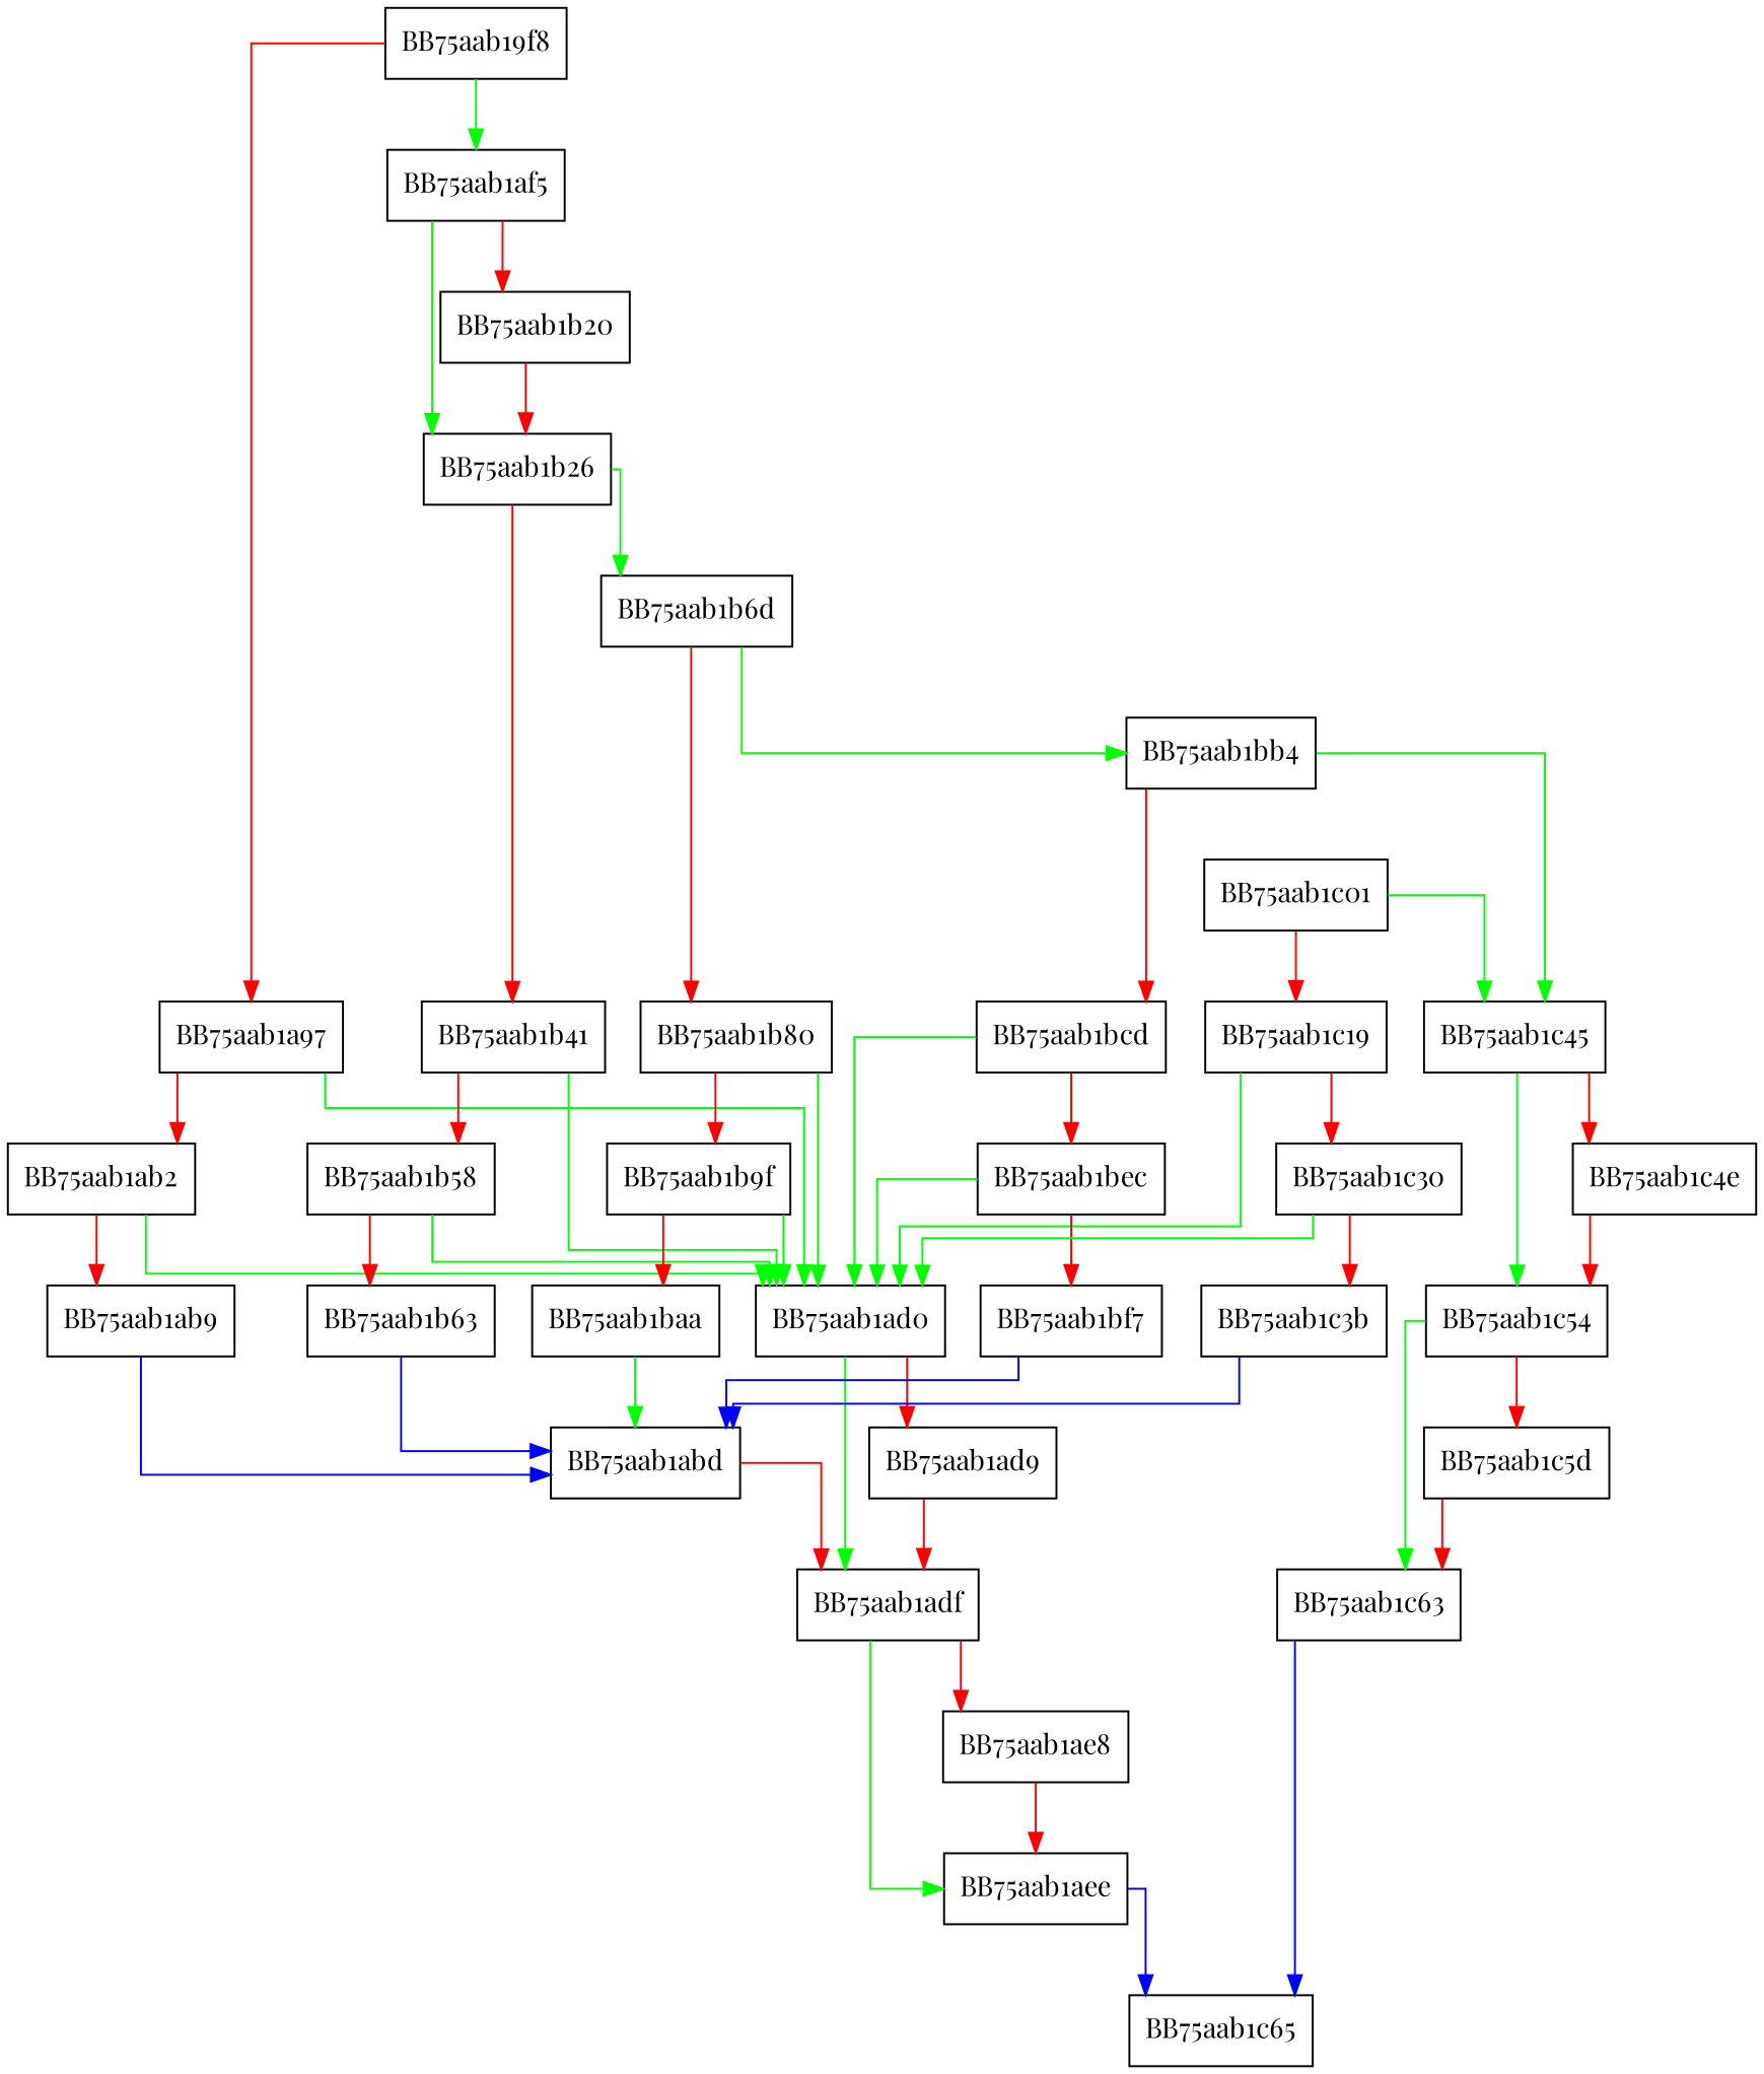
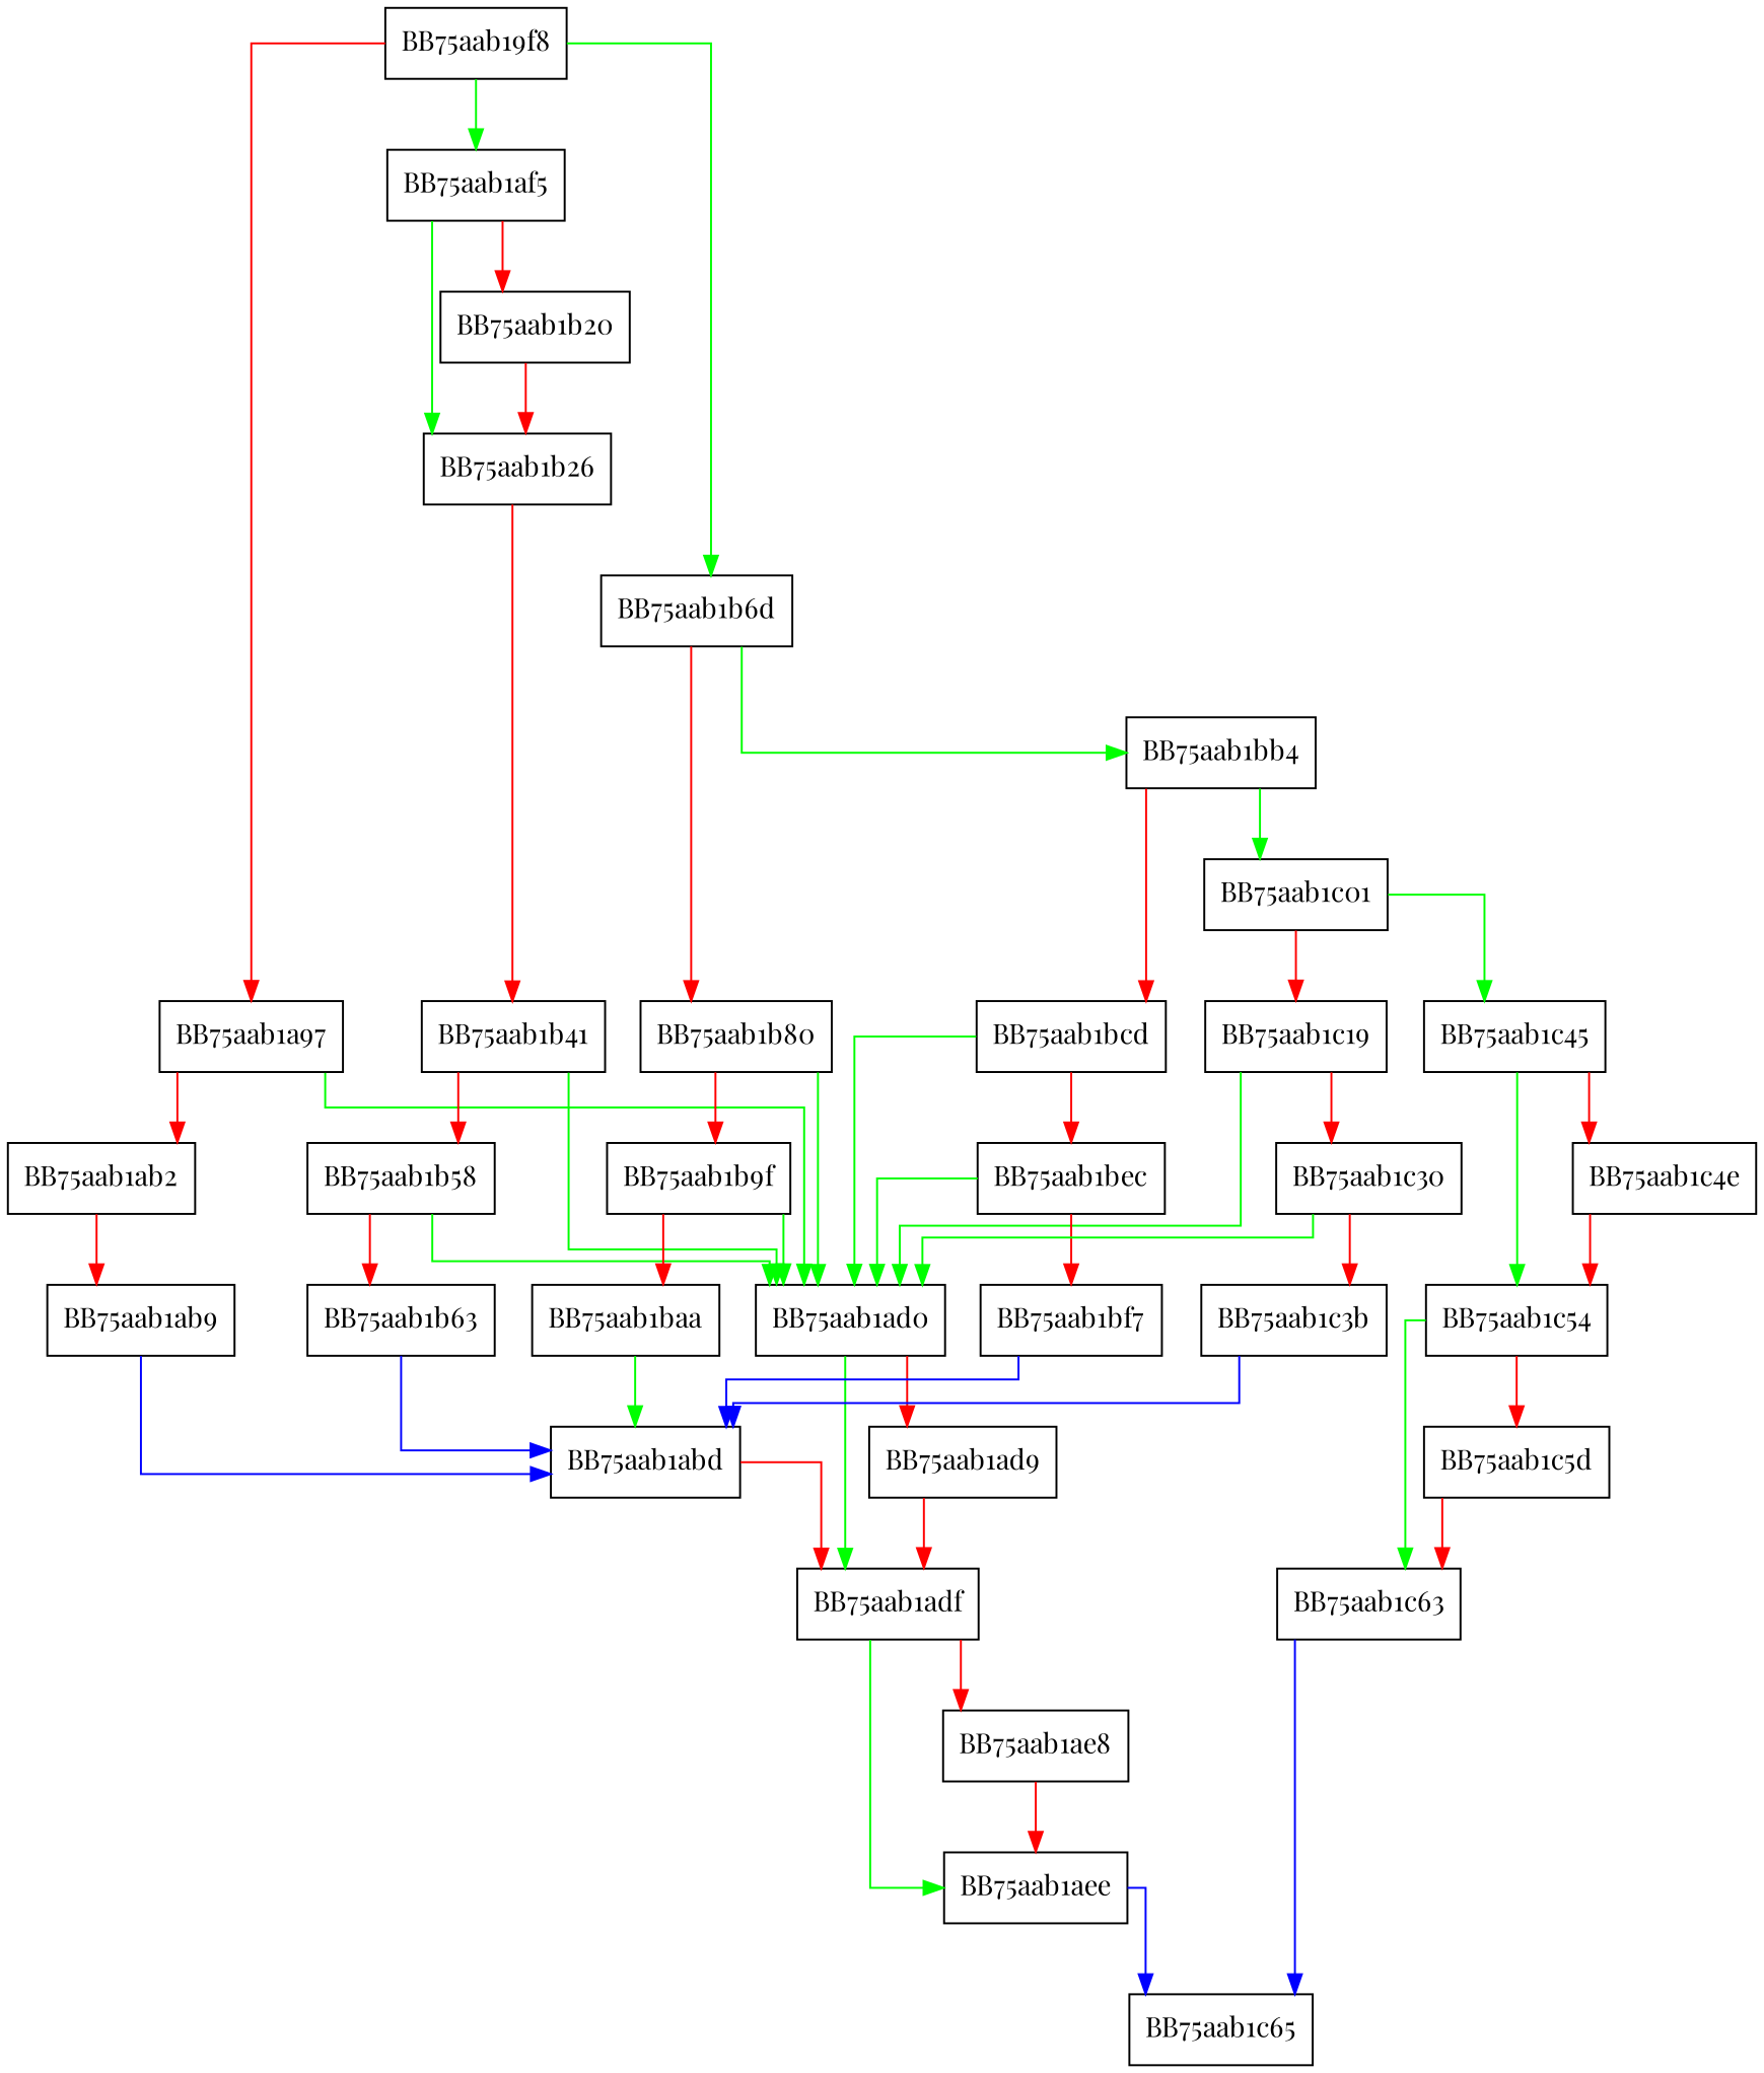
  digraph {
    fontname="Playfair Display"
    splines=ortho
    node [fontname="Playfair Display" shape=box]
    edge [color=red fontname="Playfair Display"]
    BB75aab19f8
    BB75aab1af5
    BB75aab1a97
    BB75aab1b26
    BB75aab1b20
    BB75aab1ad0
    BB75aab1ab2
    BB75aab1b6d
    BB75aab1b41
    BB75aab1adf
    BB75aab1ad9
    BB75aab1ab9
    BB75aab1aee
    BB75aab1ae8
    BB75aab1abd
    BB75aab1c65
    BB75aab1bb4
    BB75aab1b80
    BB75aab1b58
    BB75aab1c01
    BB75aab1bcd
    BB75aab1b9f
    BB75aab1b63
    BB75aab1c45
    BB75aab1c19
    BB75aab1bec
    BB75aab1baa
    BB75aab1c54
    BB75aab1c4e
    BB75aab1c30
    BB75aab1bf7
    BB75aab1c63
    BB75aab1c5d
    BB75aab1c3b
    BB75aab19f8 -> BB75aab1af5 [color=green]
    BB75aab19f8 -> BB75aab1a97
    BB75aab1af5 -> BB75aab1b26 [color=green]
    BB75aab1af5 -> BB75aab1b20
    BB75aab1a97 -> BB75aab1ad0 [color=green]
    BB75aab1a97 -> BB75aab1ab2
-   BB75aab1b26 -> BB75aab1b6d [color=green]
+   BB75aab19f8 -> BB75aab1b6d [color=green]
    BB75aab1b26 -> BB75aab1b41
    BB75aab1b20 -> BB75aab1b26
    BB75aab1ad0 -> BB75aab1adf [color=green]
    BB75aab1ad0 -> BB75aab1ad9
-   BB75aab1ab2 -> BB75aab1ad0 [color=green]
    BB75aab1ab2 -> BB75aab1ab9
    BB75aab1b6d -> BB75aab1bb4 [color=green]
    BB75aab1b6d -> BB75aab1b80
    BB75aab1b41 -> BB75aab1ad0 [color=green]
    BB75aab1b41 -> BB75aab1b58
    BB75aab1adf -> BB75aab1aee [color=green]
    BB75aab1adf -> BB75aab1ae8
    BB75aab1ad9 -> BB75aab1adf
    BB75aab1ab9 -> BB75aab1abd [color=blue]
    BB75aab1aee -> BB75aab1c65 [color=blue]
    BB75aab1ae8 -> BB75aab1aee
    BB75aab1abd -> BB75aab1adf
-   BB75aab1bb4 -> BB75aab1c45 [color=green]
+   BB75aab1bb4 -> BB75aab1c01 [color=green]
    BB75aab1bb4 -> BB75aab1bcd
    BB75aab1b80 -> BB75aab1ad0 [color=green]
    BB75aab1b80 -> BB75aab1b9f
    BB75aab1b58 -> BB75aab1ad0 [color=green]
    BB75aab1b58 -> BB75aab1b63
    BB75aab1c01 -> BB75aab1c45 [color=green]
    BB75aab1c01 -> BB75aab1c19
    BB75aab1bcd -> BB75aab1ad0 [color=green]
    BB75aab1bcd -> BB75aab1bec
    BB75aab1b9f -> BB75aab1ad0 [color=green]
    BB75aab1b9f -> BB75aab1baa
    BB75aab1b63 -> BB75aab1abd [color=blue]
    BB75aab1c45 -> BB75aab1c54 [color=green]
    BB75aab1c45 -> BB75aab1c4e
    BB75aab1c19 -> BB75aab1ad0 [color=green]
    BB75aab1c19 -> BB75aab1c30
    BB75aab1bec -> BB75aab1ad0 [color=green]
    BB75aab1bec -> BB75aab1bf7
    BB75aab1baa -> BB75aab1abd [color=green]
    BB75aab1c54 -> BB75aab1c63 [color=green]
    BB75aab1c54 -> BB75aab1c5d
    BB75aab1c4e -> BB75aab1c54
    BB75aab1c30 -> BB75aab1ad0 [color=green]
    BB75aab1c30 -> BB75aab1c3b
    BB75aab1bf7 -> BB75aab1abd [color=blue]
    BB75aab1c63 -> BB75aab1c65 [color=blue]
    BB75aab1c5d -> BB75aab1c63
    BB75aab1c3b -> BB75aab1abd [color=blue]
  }
